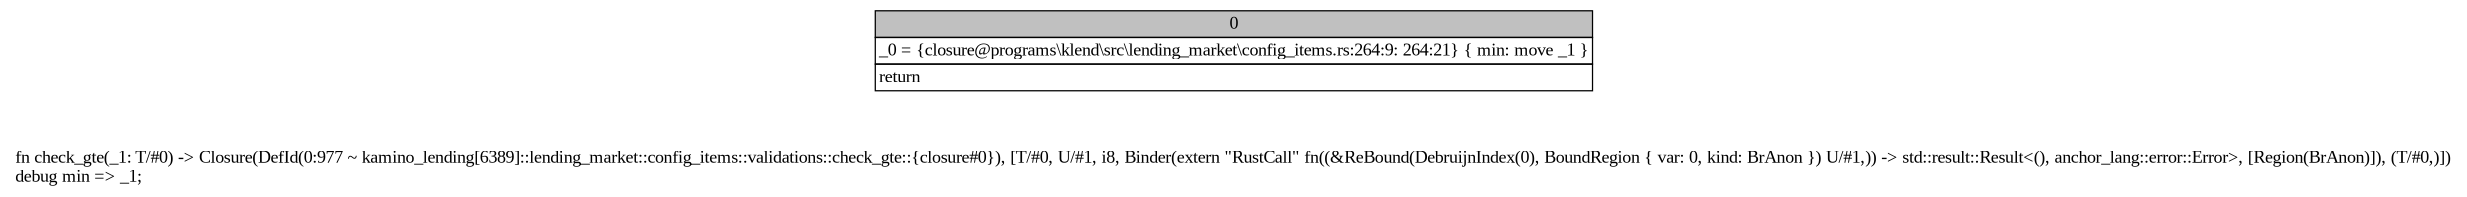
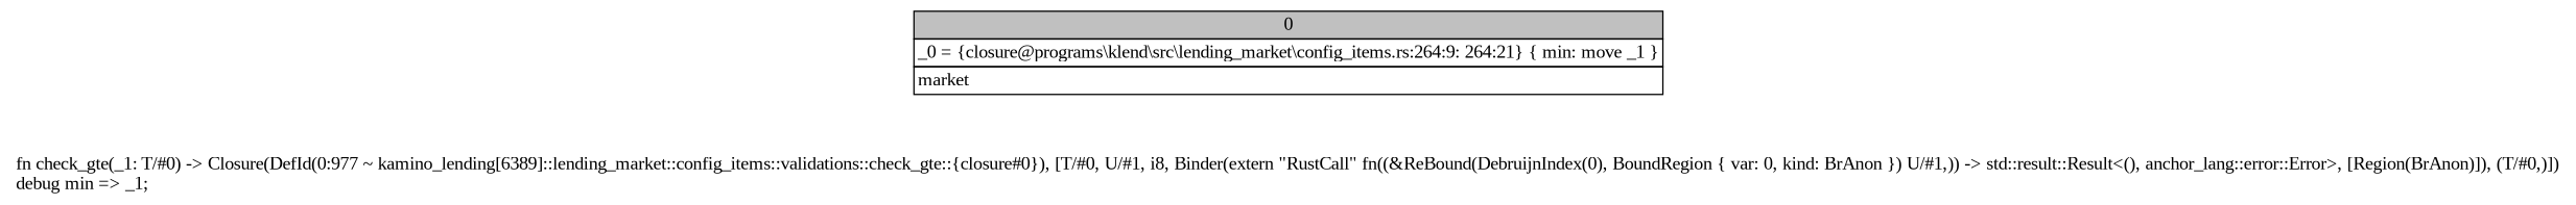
  digraph {
    fontname="Liberation Serif"
    label=<fn check_gte(_1: T/#0) -&gt; Closure(DefId(0:977 ~ kamino_lending[6389]::lending_market::config_items::validations::check_gte::{closure#0}), [T/#0, U/#1, i8, Binder(extern &quot;RustCall&quot; fn((&amp;ReBound(DebruijnIndex(0), BoundRegion { var: 0, kind: BrAnon }) U/#1,)) -&gt; std::result::Result&lt;(), anchor_lang::error::Error&gt;, [Region(BrAnon)]), (T/#0,)])<br align="left"/>debug min =&gt; _1;<br align="left"/>>
    rankdir=LR
-   n1 [fontname="Liberation Serif" label=<<table border="0" cellborder="1" cellspacing="0"><tr><td bgcolor="gray" align="center" colspan="1">0</td></tr><tr><td align="left" balign="left">_0 = {closure@programs\klend\src\lending_market\config_items.rs:264:9: 264:21} { min: move _1 }<br/></td></tr><tr><td align="left">return</td></tr></table>> shape=none]
+   n1 [fontname="Liberation Serif" label=<<table border="0" cellborder="1" cellspacing="0"><tr><td bgcolor="gray" align="center" colspan="1">0</td></tr><tr><td align="left" balign="left">_0 = {closure@programs\klend\src\lending_market\config_items.rs:264:9: 264:21} { min: move _1 }<br/></td></tr><tr><td align="left">market</td></tr></table>> shape=none]
  }
